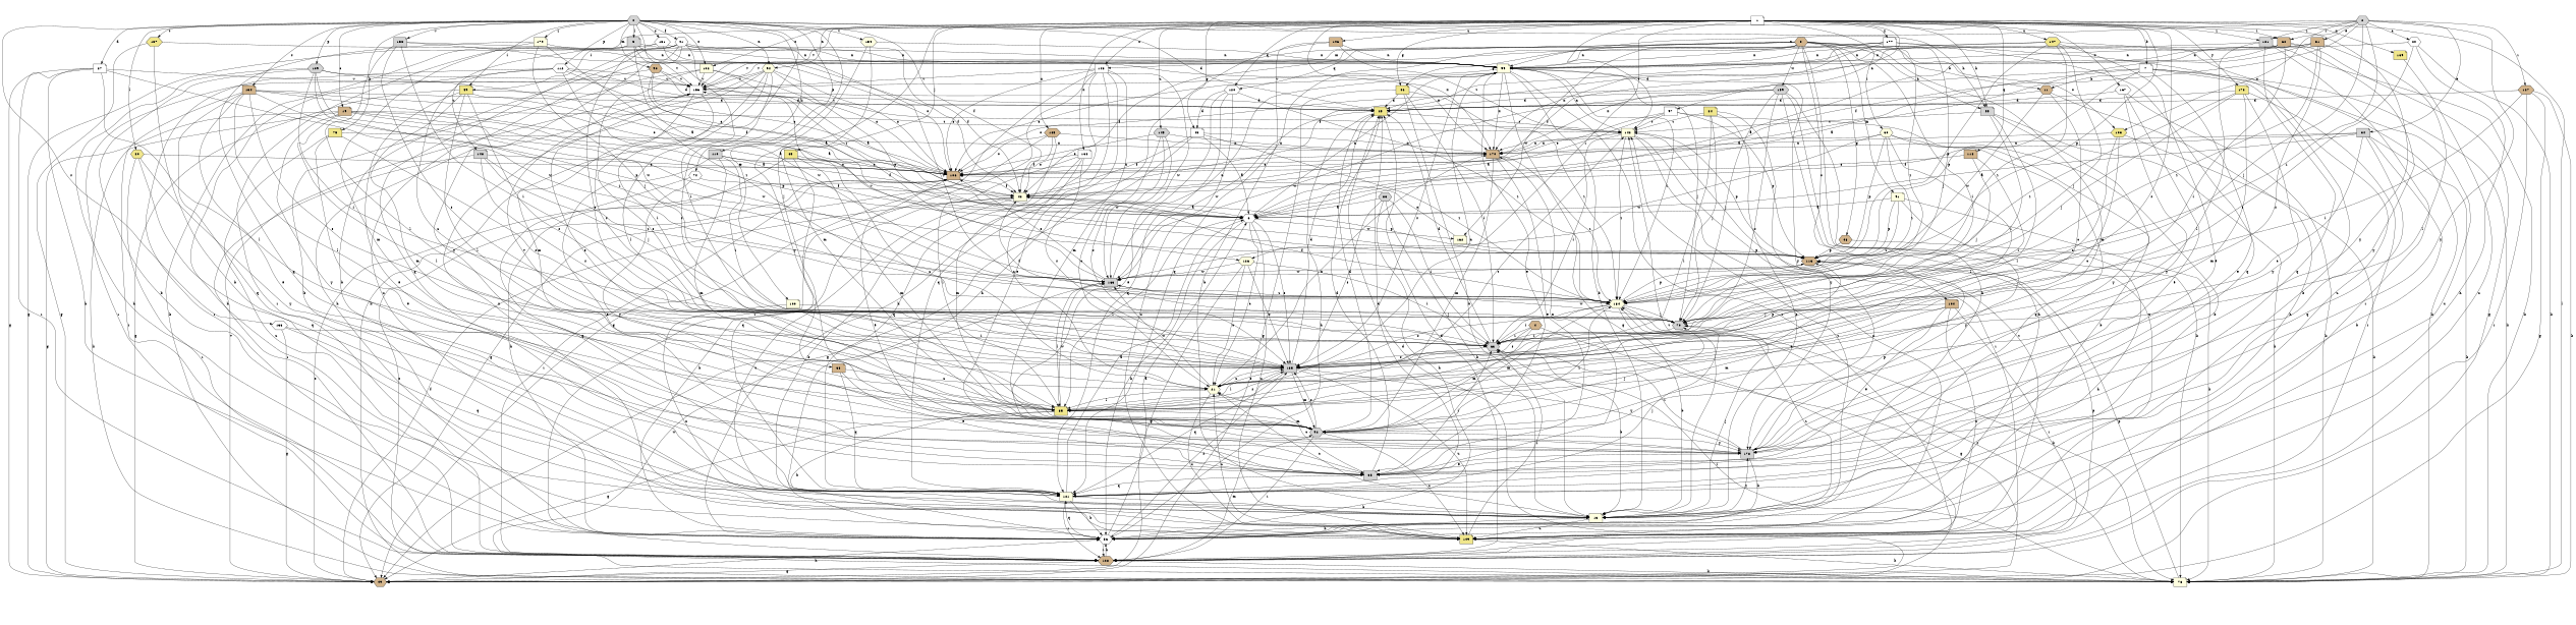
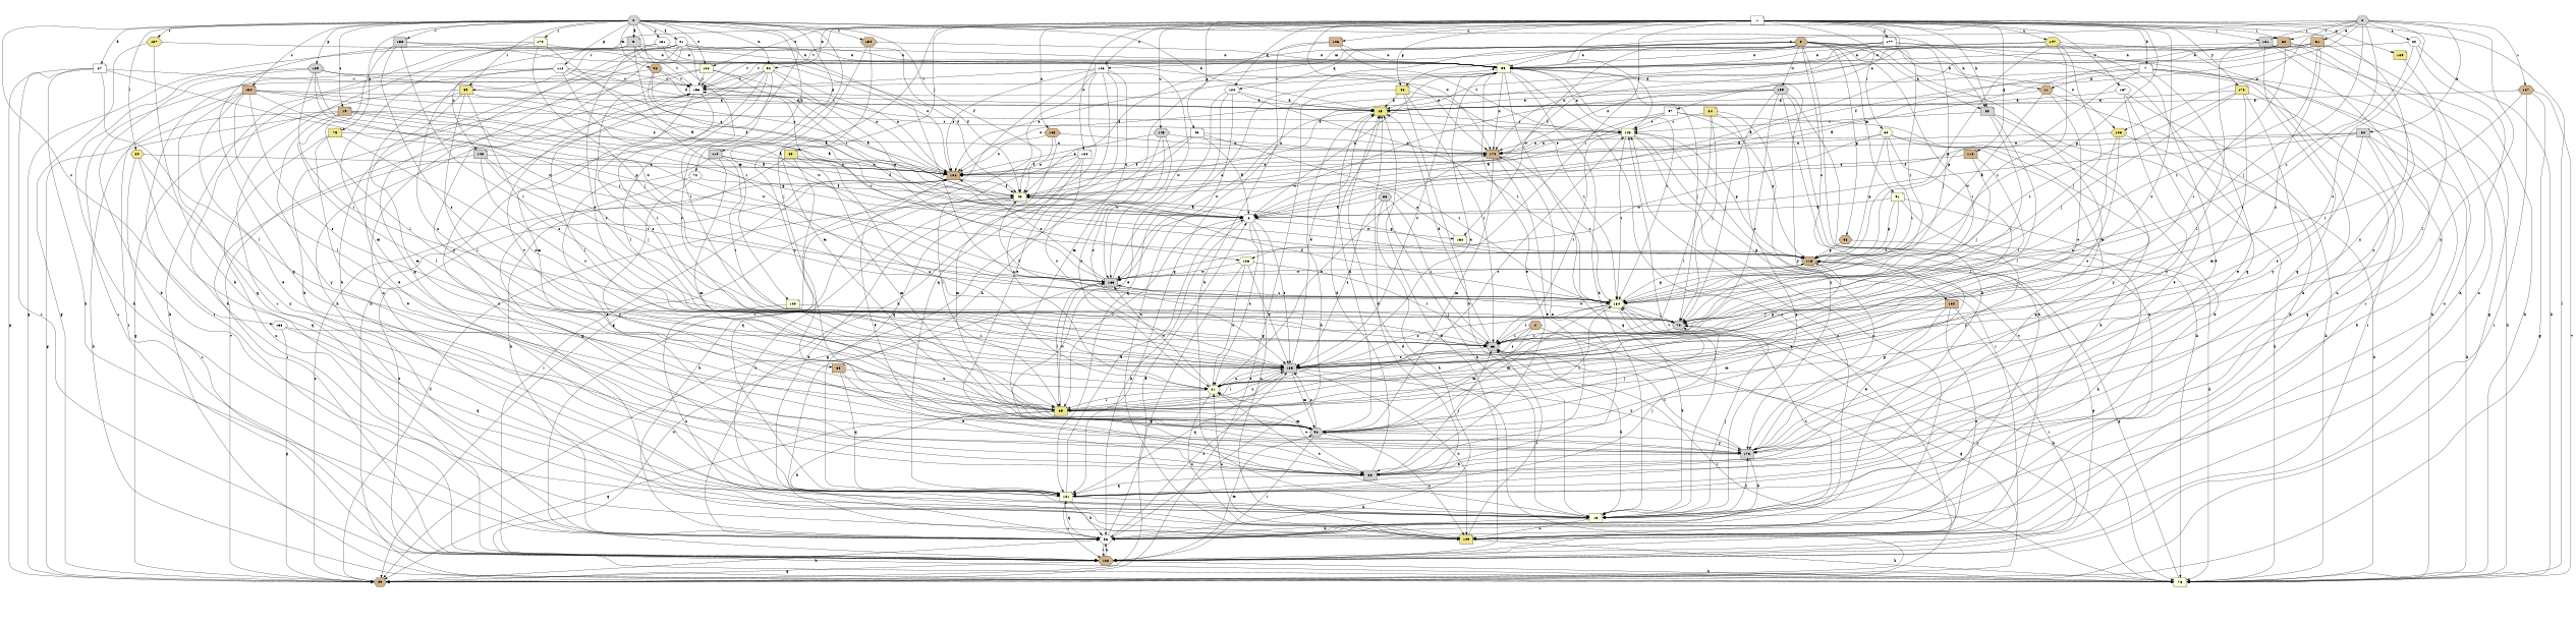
  strict digraph {
    node [fillcolor=lightgrey shape=note style=filled]
    0 [shape=hexagon]
    5
    19 [fillcolor=tan]
    27 [fillcolor=white]
    n5 [fillcolor=khaki label=25]
    41 [fillcolor=white shape=hexagon]
    42 [fillcolor=lightyellow]
    55
    59 [fillcolor=khaki]
    74 [fillcolor=white shape=hexagon]
    75 [fillcolor=khaki]
    78 [fillcolor=lightyellow]
    80 [fillcolor=khaki shape=hexagon]
    90 [fillcolor=tan shape=hexagon]
    94 [fillcolor=lightyellow shape=hexagon]
    100 [fillcolor=lightyellow]
    102 [fillcolor=lightyellow]
    109 [shape=hexagon]
    110
    112 [fillcolor=white shape=hexagon]
    126 [fillcolor=lightyellow shape=hexagon]
    131 [fillcolor=white shape=hexagon]
    133 [fillcolor=white shape=hexagon]
    134 [fillcolor=tan]
    137 [fillcolor=khaki shape=hexagon]
    153
-   154 [fillcolor=lightyellow shape=hexagon]
+   154 [fillcolor=tan shape=hexagon]
    179 [fillcolor=lightyellow]
    99 [fillcolor=lightyellow]
    156 [fillcolor=white]
    49 [fillcolor=tan shape=hexagon]
    6 [fillcolor=white shape=hexagon]
    106 [fillcolor=tan]
    148
    113 [fillcolor=tan shape=hexagon]
    142 [fillcolor=lightyellow]
    178
    85 [fillcolor=khaki]
    163
    56 [fillcolor=white shape=hexagon]
    128 [fillcolor=tan shape=hexagon]
    184 [fillcolor=lightyellow shape=hexagon]
    63 [shape=hexagon]
    121 [fillcolor=lightyellow]
    149 [fillcolor=khaki]
    13 [fillcolor=lightyellow]
    135
    92 [shape=hexagon]
    35
    170 [fillcolor=tan]
    83 [shape=hexagon]
    70 [shape=hexagon]
    21 [fillcolor=lightyellow shape=hexagon]
    1 [fillcolor=white]
    7 [fillcolor=white]
    43 [fillcolor=white]
    46 [fillcolor=khaki]
    60 [fillcolor=lightyellow shape=hexagon]
    62 [fillcolor=tan]
    65 [fillcolor=khaki]
    68 [fillcolor=tan]
    97 [fillcolor=white]
    118 [fillcolor=tan]
    120 [fillcolor=white shape=hexagon]
    143 [fillcolor=white]
    145 [shape=hexagon]
    146 [fillcolor=tan]
    147 [fillcolor=khaki shape=hexagon]
    165 [fillcolor=tan shape=hexagon]
    167 [fillcolor=white shape=hexagon]
    168 [fillcolor=white]
    169 [fillcolor=khaki]
    173 [fillcolor=khaki]
    177 [fillcolor=white]
    181
    11 [fillcolor=tan shape=hexagon]
    2 [shape=hexagon]
    20 [fillcolor=white shape=hexagon]
    31 [fillcolor=tan]
    34
    103 [fillcolor=khaki shape=hexagon]
    127 [fillcolor=tan shape=hexagon]
    3 [fillcolor=tan shape=hexagon]
    48 [fillcolor=tan shape=hexagon]
    91 [fillcolor=lightyellow]
    104 [fillcolor=tan]
    159 [shape=hexagon]
    162 [fillcolor=lightyellow]
    4 [fillcolor=tan shape=hexagon]
    84 [fillcolor=khaki]
-   0 -> 5 [label=l]
+   0 -> 5 [label=a]
    0 -> 19 [label=c]
    0 -> 27 [label=d]
    0 -> n5 [label=d]
    0 -> 41 [label=f]
    0 -> 42 [label=f]
    0 -> 55 [label=h]
    0 -> 59 [label=i]
    0 -> 74 [label=k]
    0 -> 75 [label=k]
    0 -> 78 [label=k]
    0 -> 80 [label=l]
    0 -> 90 [label=m]
    0 -> 94 [label=n]
    0 -> 100 [label=o]
    0 -> 102 [label=o]
    0 -> 109 [label=p]
    0 -> 110 [label=p]
    0 -> 112 [label=p]
    0 -> 126 [label=r]
    0 -> 131 [label=s]
    0 -> 133 [label=s]
    0 -> 134 [label=s]
    0 -> 137 [label=t]
    0 -> 153 [label=v]
    0 -> 154 [label=v]
    0 -> 179 [label=z]
    5 -> 99 [label=n]
    5 -> 156 [label=v]
    5 -> 49 [label=g]
    5 -> 6 [label=a]
    5 -> 106 [label=o]
    5 -> 148 [label=u]
    19 -> 78 [label=k]
    19 -> 49 [label=g]
    19 -> 6 [label=a]
    19 -> 113 [label=p]
    19 -> 142 [label=t]
    19 -> 178 [label=y]
    19 -> 85 [label=l]
    19 -> 163 [label=w]
    27 -> 156 [label=v]
    27 -> 49 [label=g]
    27 -> 85 [label=l]
    27 -> 163 [label=w]
    27 -> 56 [label=h]
    27 -> 128 [label=r]
    n5 -> 142 [label=t]
    n5 -> 163 [label=w]
    n5 -> 56 [label=h]
    41 -> 42 [label=f]
    41 -> 99 [label=n]
    41 -> 178 [label=y]
    41 -> 128 [label=r]
    41 -> 184 [label=z]
    41 -> 63 [label=i]
    41 -> 121 [label=q]
    41 -> 149 [label=u]
    41 -> 13 [label=b]
    42 -> 6 [label=a]
    42 -> 113 [label=p]
    42 -> 56 [label=h]
    42 -> 149 [label=u]
    42 -> 13 [label=b]
    55 -> 78 [label=k]
    55 -> 142 [label=t]
    55 -> 178 [label=y]
    55 -> 85 [label=l]
    55 -> 63 [label=i]
    59 -> n5 [label=d]
    59 -> 49 [label=g]
    59 -> 6 [label=a]
    59 -> 85 [label=l]
    59 -> 135 [label=s]
    59 -> 92 [label=m]
    59 -> 35 [label=e]
    74 -> 42 [label=f]
    74 -> 178 [label=y]
    74 -> 121 [label=q]
    75 -> 149 [label=u]
    75 -> 135 [label=s]
    75 -> 35 [label=e]
    75 -> 170 [label=x]
    78 -> 106 [label=o]
    78 -> 113 [label=p]
    78 -> 163 [label=w]
    78 -> 184 [label=z]
    78 -> 63 [label=i]
    80 -> 106 [label=o]
    80 -> 178 [label=y]
    80 -> 128 [label=r]
    80 -> 121 [label=q]
    90 -> n5 [label=d]
    90 -> 156 [label=v]
    90 -> 6 [label=a]
    90 -> 106 [label=o]
    90 -> 128 [label=r]
    94 -> 156 [label=v]
    94 -> 106 [label=o]
    94 -> 113 [label=p]
    94 -> 85 [label=l]
    94 -> 56 [label=h]
    94 -> 149 [label=u]
    94 -> 135 [label=s]
    94 -> 92 [label=m]
    100 -> 149 [label=u]
    100 -> 70 [label=j]
    102 -> 156 [label=v]
    102 -> 6 [label=a]
    102 -> 106 [label=o]
    102 -> 13 [label=b]
    102 -> 135 [label=s]
    109 -> 42 [label=f]
    109 -> 156 [label=v]
    109 -> 163 [label=w]
    109 -> 56 [label=h]
    109 -> 184 [label=z]
    109 -> 63 [label=i]
    109 -> 13 [label=b]
    110 -> 42 [label=f]
    110 -> 106 [label=o]
    110 -> 63 [label=i]
    110 -> 92 [label=m]
    110 -> 35 [label=e]
    112 -> 156 [label=v]
    112 -> 106 [label=o]
    112 -> 142 [label=t]
    112 -> 163 [label=w]
    112 -> 56 [label=h]
    112 -> 128 [label=r]
    112 -> 21 [label=c]
    126 -> 49 [label=g]
    126 -> 163 [label=w]
    126 -> 63 [label=i]
    126 -> 135 [label=s]
    126 -> 21 [label=c]
    131 -> 42 [label=f]
    131 -> 78 [label=k]
    131 -> 99 [label=n]
    131 -> 135 [label=s]
    133 -> 49 [label=g]
    133 -> 63 [label=i]
    133 -> 121 [label=q]
    134 -> n5 [label=d]
    134 -> 6 [label=a]
    134 -> 106 [label=o]
    134 -> 113 [label=p]
    134 -> 85 [label=l]
    134 -> 128 [label=r]
    134 -> 121 [label=q]
    134 -> 135 [label=s]
    134 -> 35 [label=e]
    137 -> 99 [label=n]
    137 -> 49 [label=g]
    137 -> 13 [label=b]
    153 -> 99 [label=n]
    153 -> 85 [label=l]
    153 -> 63 [label=i]
    153 -> 135 [label=s]
    153 -> 170 [label=x]
    154 -> 99 [label=n]
    154 -> 178 [label=y]
    154 -> 92 [label=m]
    179 -> 99 [label=n]
    179 -> 184 [label=z]
    179 -> 121 [label=q]
    179 -> 92 [label=m]
    179 -> 70 [label=j]
    99 -> 156 [label=v]
    99 -> 49 [label=g]
    99 -> 106 [label=o]
    99 -> 178 [label=y]
    99 -> 128 [label=r]
    99 -> 184 [label=z]
    99 -> 13 [label=b]
    99 -> 135 [label=s]
    99 -> 35 [label=e]
    99 -> 170 [label=x]
    99 -> 70 [label=j]
    156 -> n5 [label=d]
-   156 -> 85 [label=o]
+   156 -> 85 [label=l]
    156 -> 63 [label=i]
    156 -> 135 [label=s]
    49 -> n5 [label=d]
    49 -> 42 [label=f]
    49 -> 156 [label=v]
    49 -> 106 [label=o]
    49 -> 56 [label=h]
    6 -> 99 [label=n]
    6 -> 85 [label=l]
    6 -> 56 [label=h]
    6 -> 149 [label=u]
    6 -> 135 [label=s]
    6 -> 21 [label=c]
    6 -> 162 [label=w]
    106 -> 42 [label=f]
    106 -> 128 [label=r]
    106 -> 35 [label=e]
    106 -> 170 [label=x]
    148 -> 106 [label=o]
    148 -> 128 [label=r]
    148 -> 184 [label=z]
    148 -> 135 [label=s]
    148 -> 70 [label=j]
    113 -> 163 [label=w]
    142 -> 99 [label=n]
    142 -> 113 [label=p]
    142 -> 128 [label=r]
    142 -> 184 [label=z]
    142 -> 63 [label=i]
    142 -> 149 [label=u]
    142 -> 170 [label=x]
    178 -> 113 [label=p]
    178 -> 63 [label=i]
    178 -> 13 [label=b]
    178 -> 35 [label=e]
    85 -> 99 [label=n]
    85 -> 156 [label=v]
    85 -> 49 [label=g]
    85 -> 142 [label=t]
    85 -> 163 [label=w]
    85 -> 56 [label=h]
    85 -> 135 [label=s]
    85 -> 92 [label=m]
    163 -> 99 [label=n]
    163 -> 156 [label=v]
    163 -> 106 [label=o]
    163 -> 85 [label=l]
    163 -> 184 [label=z]
    56 -> 6 [label=a]
    56 -> 142 [label=t]
    56 -> 128 [label=r]
    56 -> 184 [label=z]
    56 -> 121 [label=q]
    56 -> 135 [label=s]
    128 -> n5 [label=d]
    128 -> 78 [label=k]
    128 -> 49 [label=g]
    128 -> 113 [label=p]
    128 -> 56 [label=h]
    128 -> 92 [label=m]
    184 -> 42 [label=f]
    184 -> 78 [label=k]
    184 -> 113 [label=p]
    184 -> 63 [label=i]
    184 -> 13 [label=b]
    184 -> 135 [label=s]
    184 -> 92 [label=m]
    184 -> 70 [label=j]
    63 -> n5 [label=d]
    63 -> 13 [label=b]
    63 -> 135 [label=s]
    121 -> n5 [label=d]
    121 -> 6 [label=a]
    121 -> 56 [label=h]
    121 -> 128 [label=r]
    121 -> 13 [label=b]
    121 -> 70 [label=j]
    149 -> 78 [label=k]
    149 -> 142 [label=t]
    149 -> 63 [label=i]
    149 -> 21 [label=c]
    13 -> 142 [label=t]
    13 -> 178 [label=y]
    13 -> 56 [label=h]
    13 -> 149 [label=u]
    13 -> 70 [label=j]
    13 -> 21 [label=c]
    135 -> n5 [label=d]
    135 -> 113 [label=p]
    135 -> 178 [label=y]
    135 -> 85 [label=l]
    135 -> 121 [label=q]
    135 -> 149 [label=u]
    135 -> 92 [label=m]
    135 -> 21 [label=c]
    92 -> n5 [label=d]
    92 -> 178 [label=y]
    92 -> 128 [label=r]
    92 -> 184 [label=z]
    92 -> 149 [label=u]
    92 -> 135 [label=s]
    92 -> 70 [label=j]
    35 -> n5 [label=d]
    35 -> 63 [label=i]
    35 -> 121 [label=q]
    35 -> 170 [label=x]
    35 -> 21 [label=c]
    170 -> 106 [label=o]
    170 -> 184 [label=z]
    170 -> 92 [label=m]
    170 -> 35 [label=e]
    83 -> 6 [label=a]
    83 -> 56 [label=h]
    83 -> 63 [label=i]
    83 -> 13 [label=b]
    83 -> 135 [label=s]
    70 -> 42 [label=f]
    70 -> 163 [label=w]
    70 -> 63 [label=i]
    21 -> 85 [label=l]
    21 -> 163 [label=w]
    21 -> 149 [label=u]
    21 -> 135 [label=s]
    21 -> 170 [label=x]
    1 -> 55 [label=h]
    1 -> 59 [label=i]
    1 -> 78 [label=l]
    1 -> 94 [label=n]
    1 -> 102 [label=o]
    1 -> 126 [label=r]
    1 -> 113 [label=p]
    1 -> 142 [label=t]
    1 -> 178 [label=y]
    1 -> 135 [label=s]
    1 -> 170 [label=x]
    1 -> 7 [label=b]
    1 -> 43 [label=g]
    1 -> 46 [label=g]
    1 -> 60 [label=i]
    1 -> 62 [label=i]
    1 -> 65 [label=j]
    1 -> 68 [label=j]
    1 -> 97 [label=n]
    1 -> 118 [label=q]
    1 -> 120 [label=q]
    1 -> 143 [label=u]
    1 -> 145 [label=u]
    1 -> 146 [label=u]
    1 -> 147 [label=u]
    1 -> 165 [label=x]
    1 -> 167 [label=x]
    1 -> 168 [label=x]
    1 -> 169 [label=x]
    1 -> 173 [label=y]
    1 -> 177 [label=y]
    1 -> 181 [label=z]
    7 -> 78 [label=k]
    7 -> 6 [label=a]
    7 -> 113 [label=p]
    7 -> 149 [label=u]
    7 -> 13 [label=b]
    7 -> 35 [label=e]
    7 -> 170 [label=x]
    7 -> 11 [label=b]
    43 -> 42 [label=f]
    43 -> 49 [label=g]
    43 -> 6 [label=a]
    43 -> 184 [label=z]
    43 -> 170 [label=x]
    46 -> n5 [label=d]
    46 -> 49 [label=g]
    46 -> 184 [label=z]
    46 -> 63 [label=i]
    46 -> 13 [label=b]
    60 -> 113 [label=p]
    60 -> 85 [label=l]
    60 -> 163 [label=w]
    60 -> 184 [label=z]
    60 -> 121 [label=q]
    60 -> 13 [label=b]
    60 -> 170 [label=x]
    62 -> 42 [label=f]
    62 -> 99 [label=n]
    62 -> 49 [label=g]
    62 -> 6 [label=a]
    62 -> 178 [label=y]
    62 -> 63 [label=i]
    65 -> 106 [label=o]
    65 -> 56 [label=h]
    65 -> 121 [label=q]
    65 -> 92 [label=m]
    65 -> 21 [label=c]
    68 -> 121 [label=q]
    68 -> 35 [label=e]
    68 -> 21 [label=c]
    97 -> 6 [label=a]
    97 -> 106 [label=o]
    97 -> 113 [label=p]
    97 -> 142 [label=t]
    97 -> 13 [label=b]
    118 -> 106 [label=o]
    118 -> 63 [label=i]
    118 -> 70 [label=j]
-   120 -> 43 [label=d]
+   120 -> n5 [label=d]
    120 -> 184 [label=z]
    120 -> 121 [label=q]
    120 -> 149 [label=u]
    120 -> 35 [label=e]
    143 -> 156 [label=v]
    143 -> 49 [label=g]
    143 -> 106 [label=o]
    143 -> 163 [label=w]
    143 -> 56 [label=h]
    143 -> 128 [label=r]
    143 -> 121 [label=q]
    143 -> 92 [label=m]
    143 -> 35 [label=e]
    145 -> 106 [label=o]
    145 -> 163 [label=w]
    145 -> 135 [label=s]
    145 -> 170 [label=x]
    145 -> 21 [label=c]
    146 -> 99 [label=n]
    146 -> 142 [label=t]
    146 -> 56 [label=h]
    146 -> 13 [label=b]
    147 -> 78 [label=k]
    147 -> 99 [label=n]
    147 -> 156 [label=v]
    147 -> 113 [label=p]
    147 -> 184 [label=z]
    147 -> 35 [label=e]
    147 -> 70 [label=j]
    165 -> 42 [label=f]
-   165 -> 49 [label=g]
    165 -> 106 [label=o]
    165 -> 121 [label=q]
    165 -> 170 [label=x]
    167 -> n5 [label=d]
    167 -> 78 [label=k]
    167 -> 178 [label=y]
    167 -> 35 [label=e]
    168 -> 106 [label=o]
    168 -> 85 [label=l]
    168 -> 135 [label=s]
    168 -> 92 [label=m]
    168 -> 21 [label=c]
    169 -> 149 [label=u]
    173 -> n5 [label=d]
    173 -> 178 [label=y]
    173 -> 128 [label=r]
    173 -> 184 [label=z]
    173 -> 92 [label=m]
    173 -> 70 [label=j]
    177 -> 42 [label=f]
    177 -> 99 [label=n]
    177 -> 156 [label=v]
    177 -> 184 [label=z]
    177 -> 121 [label=q]
    177 -> 149 [label=u]
    177 -> 170 [label=x]
    177 -> 70 [label=j]
    181 -> 78 [label=k]
    181 -> 99 [label=n]
    181 -> 85 [label=l]
    181 -> 128 [label=r]
    181 -> 121 [label=q]
    11 -> n5 [label=d]
    11 -> 163 [label=w]
    11 -> 56 [label=h]
    11 -> 21 [label=c]
    2 -> 42 [label=f]
    2 -> 99 [label=n]
    2 -> 156 [label=v]
    2 -> 178 [label=y]
    2 -> 184 [label=z]
+   2 -> 135 [label=s]
    2 -> 70 [label=j]
    2 -> 62 [label=i]
    2 -> 181 [label=z]
    2 -> 20 [label=c]
    2 -> 31 [label=e]
    2 -> 34 [label=e]
    2 -> 103 [label=o]
    2 -> 127 [label=r]
    20 -> 78 [label=k]
    20 -> 99 [label=n]
    20 -> 56 [label=h]
    20 -> 135 [label=s]
    31 -> n5 [label=d]
    31 -> 99 [label=n]
    31 -> 6 [label=a]
    31 -> 85 [label=l]
    31 -> 184 [label=z]
    31 -> 135 [label=s]
    34 -> 42 [label=f]
    34 -> 78 [label=k]
    34 -> 6 [label=a]
    34 -> 121 [label=q]
    34 -> 13 [label=b]
    34 -> 170 [label=x]
    34 -> 21 [label=c]
    103 -> 78 [label=k]
    103 -> 135 [label=s]
    103 -> 170 [label=x]
    103 -> 21 [label=c]
    127 -> n5 [label=d]
-   127 -> 78 [label=k]
+   127 -> 78 [label=v]
    127 -> 49 [label=g]
    127 -> 128 [label=r]
    127 -> 63 [label=i]
    3 -> 42 [label=f]
    3 -> 55 [label=h]
    3 -> 99 [label=n]
    3 -> 56 [label=h]
    3 -> 63 [label=i]
    3 -> 121 [label=q]
    3 -> 92 [label=m]
    3 -> 46 [label=g]
    3 -> 120 [label=q]
    3 -> 143 [label=m]
    3 -> 11 [label=b]
    3 -> 103 [label=o]
    3 -> 48 [label=g]
    3 -> 91 [label=m]
    3 -> 104 [label=o]
    3 -> 159 [label=w]
    3 -> 162 [label=w]
    48 -> 113 [label=p]
    48 -> 56 [label=h]
    91 -> 78 [label=k]
    91 -> 6 [label=a]
    91 -> 113 [label=p]
    91 -> 178 [label=y]
    91 -> 184 [label=z]
    104 -> 128 [label=r]
    104 -> 149 [label=u]
    104 -> 92 [label=m]
    104 -> 35 [label=e]
    104 -> 70 [label=j]
    104 -> 21 [label=c]
    159 -> n5 [label=d]
    159 -> 78 [label=k]
    159 -> 106 [label=o]
    159 -> 163 [label=w]
    159 -> 56 [label=h]
    159 -> 149 [label=u]
    159 -> 135 [label=s]
    159 -> 70 [label=j]
    162 -> 106 [label=o]
    162 -> 113 [label=p]
    4 -> 49 [label=g]
    4 -> 63 [label=i]
    4 -> 135 [label=s]
    4 -> 92 [label=m]
    84 -> 142 [label=t]
    84 -> 178 [label=y]
    84 -> 85 [label=l]
    84 -> 13 [label=b]
    84 -> 70 [label=j]
  }
